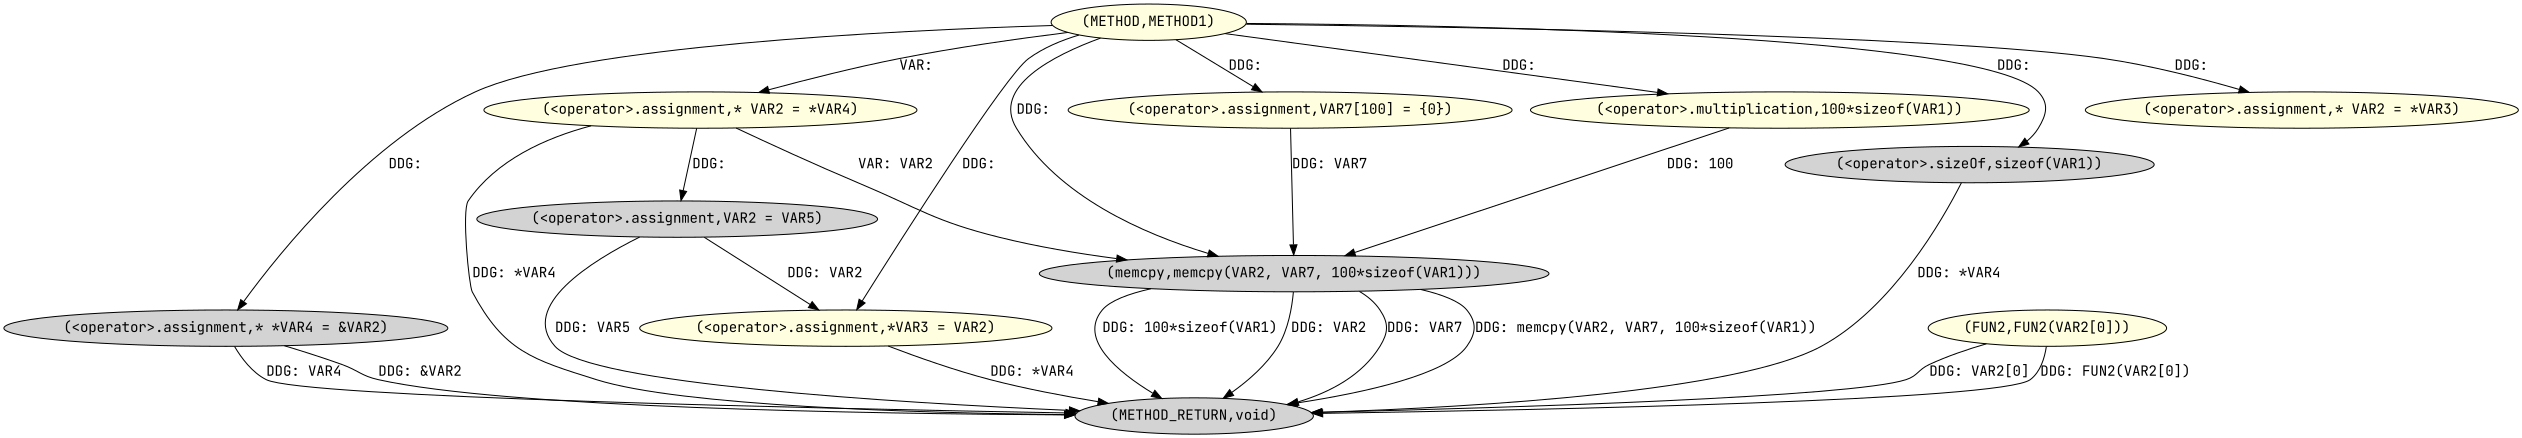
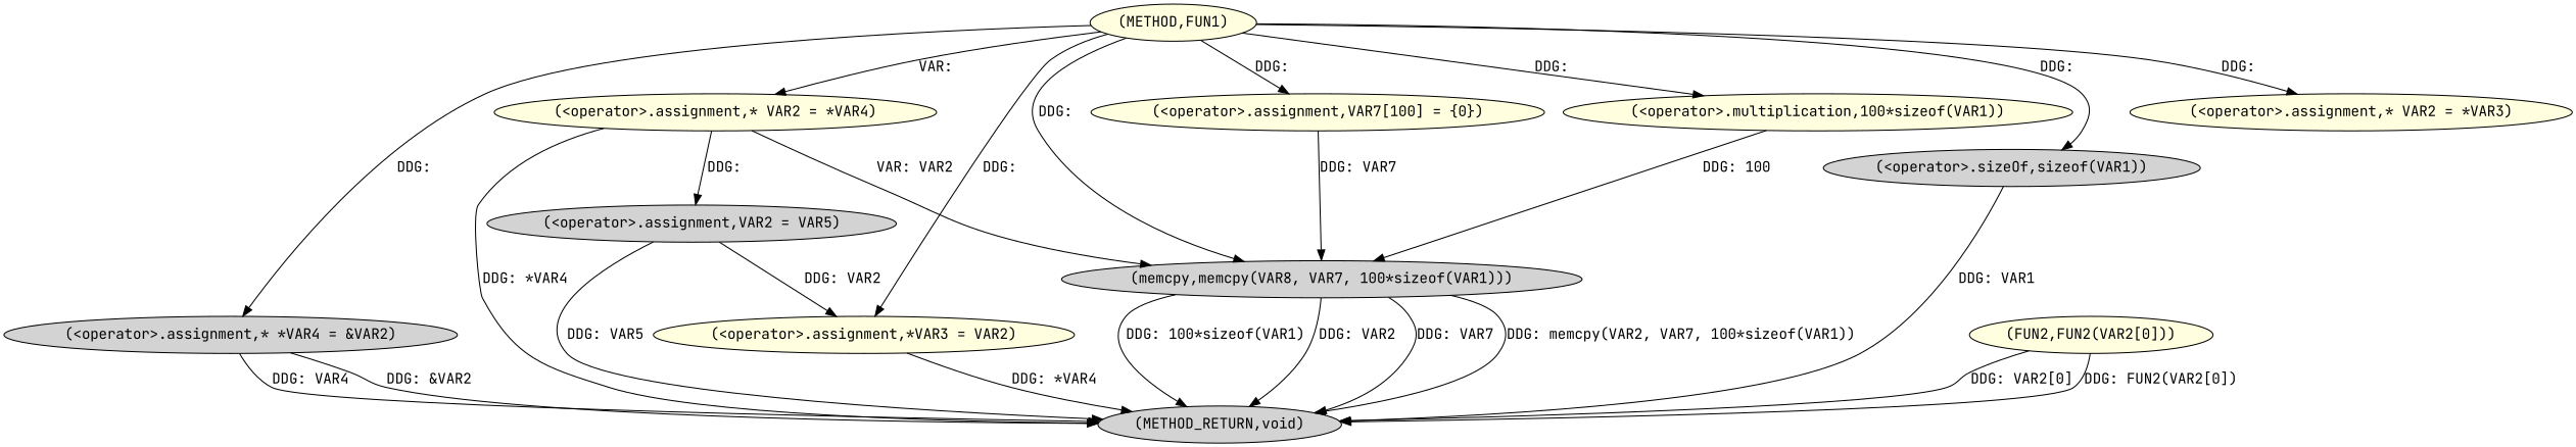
  digraph {
    fontname="JetBrains Mono"
    node [fillcolor=lightyellow fontname="JetBrains Mono" style=filled]
    edge [fontname="JetBrains Mono"]
-   n1 [label="(METHOD,METHOD1)"]
+   n1 [label="(METHOD,FUN1)"]
    n2 [fillcolor=lightgrey label="(<operator>.assignment,* *VAR4 = &VAR2)"]
    n3 [label="(<operator>.assignment,* VAR2 = *VAR3)"]
    n4 [label="(<operator>.assignment,*VAR3 = VAR2)"]
    n5 [label="(<operator>.assignment,* VAR2 = *VAR4)"]
    n6 [label="(<operator>.assignment,VAR7[100] = {0})"]
-   n7 [fillcolor=lightgrey label="(memcpy,memcpy(VAR2, VAR7, 100*sizeof(VAR1)))"]
+   n7 [fillcolor=lightgrey label="(memcpy,memcpy(VAR8, VAR7, 100*sizeof(VAR1)))"]
    n8 [label="(<operator>.multiplication,100*sizeof(VAR1))"]
    n9 [fillcolor=lightgrey label="(<operator>.sizeOf,sizeof(VAR1))"]
    n10 [fillcolor=lightgrey label="(METHOD_RETURN,void)"]
    n11 [fillcolor=lightgrey label="(<operator>.assignment,VAR2 = VAR5)"]
    n12 [label="(FUN2,FUN2(VAR2[0]))"]
    n1 -> n2 [label="DDG: "]
    n1 -> n3 [label="DDG: "]
    n1 -> n4 [label="DDG: "]
    n1 -> n5 [label="VAR: "]
    n1 -> n6 [label="DDG: "]
    n1 -> n7 [label="DDG: "]
    n1 -> n8 [label="DDG: "]
    n1 -> n9 [label="DDG: "]
    n2 -> n10 [label="DDG: VAR4"]
    n2 -> n10 [label="DDG: &VAR2"]
    n4 -> n10 [label="DDG: *VAR4"]
    n5 -> n7 [label="VAR: VAR2"]
    n5 -> n10 [label="DDG: *VAR4"]
    n5 -> n11 [label="DDG: "]
    n6 -> n7 [label="DDG: VAR7"]
    n7 -> n10 [label="DDG: VAR7"]
    n7 -> n10 [label="DDG: memcpy(VAR2, VAR7, 100*sizeof(VAR1))"]
    n7 -> n10 [label="DDG: 100*sizeof(VAR1)"]
    n7 -> n10 [label="DDG: VAR2"]
    n8 -> n7 [label="DDG: 100"]
-   n9 -> n10 [label="DDG: *VAR4"]
+   n9 -> n10 [label="DDG: VAR1"]
    n11 -> n4 [label="DDG: VAR2"]
    n11 -> n10 [label="DDG: VAR5"]
    n12 -> n10 [label="DDG: VAR2[0]"]
    n12 -> n10 [label="DDG: FUN2(VAR2[0])"]
  }
